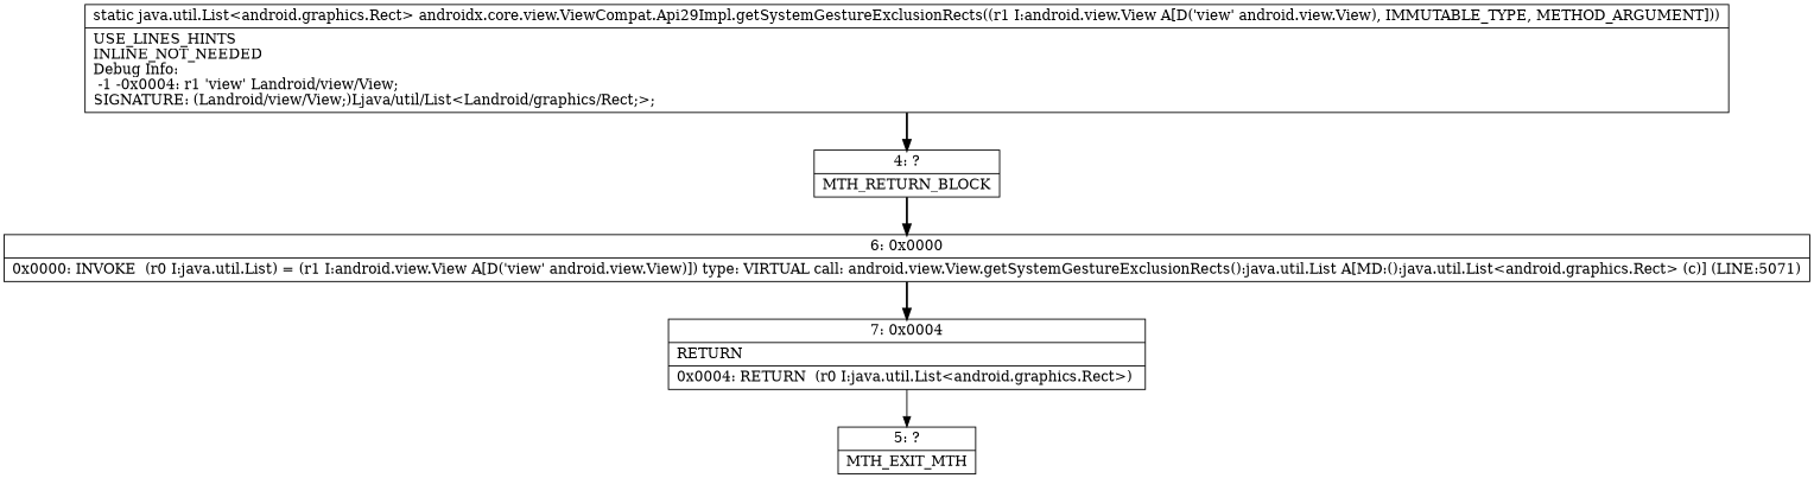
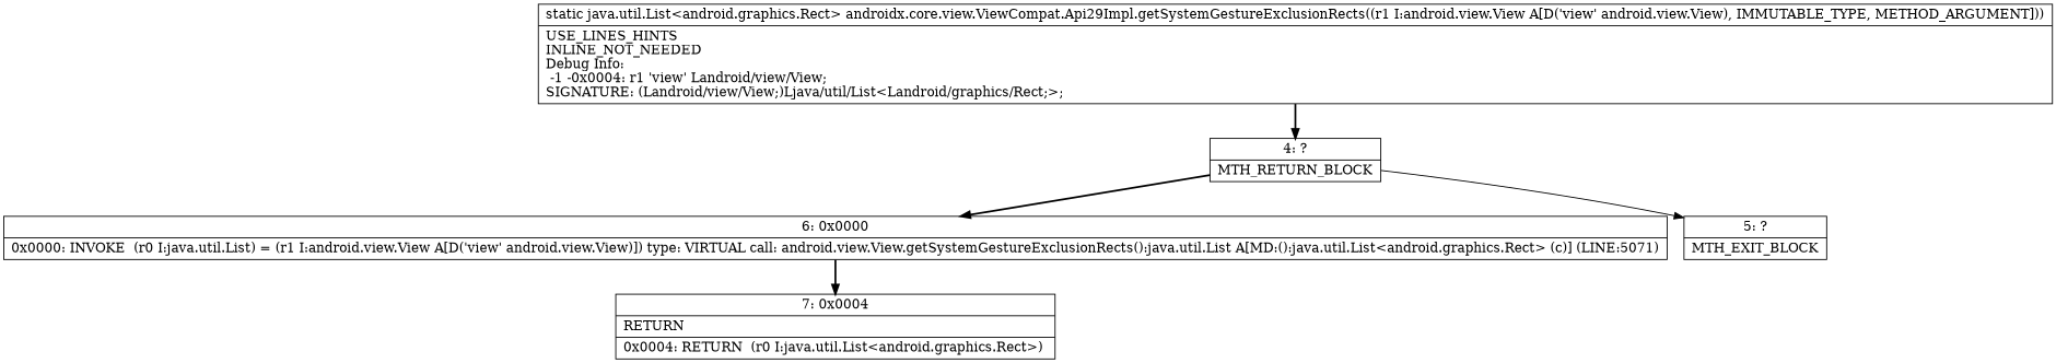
  digraph {
    node [shape=record]
    edge [style=bold]
    n1 [label="{4\:\ ?|MTH_RETURN_BLOCK\l}"]
    n2 [label="{6\:\ 0x0000|0x0000: INVOKE  (r0 I:java.util.List) = (r1 I:android.view.View A[D('view' android.view.View)]) type: VIRTUAL call: android.view.View.getSystemGestureExclusionRects():java.util.List A[MD:():java.util.List\<android.graphics.Rect\> (c)] (LINE:5071)\l}"]
    n3 [label="{7\:\ 0x0004|RETURN\l|0x0004: RETURN  (r0 I:java.util.List\<android.graphics.Rect\>) \l}"]
-   n4 [label="{5\:\ ?|MTH_EXIT_MTH\l}"]
+   n4 [label="{5\:\ ?|MTH_EXIT_BLOCK\l}"]
    n5 [label="{static java.util.List\<android.graphics.Rect\> androidx.core.view.ViewCompat.Api29Impl.getSystemGestureExclusionRects((r1 I:android.view.View A[D('view' android.view.View), IMMUTABLE_TYPE, METHOD_ARGUMENT]))  | USE_LINES_HINTS\lINLINE_NOT_NEEDED\lDebug Info:\l  \-1 \-0x0004: r1 'view' Landroid\/view\/View;\lSIGNATURE: (Landroid\/view\/View;)Ljava\/util\/List\<Landroid\/graphics\/Rect;\>;\l}"]
    n1 -> n2
    n2 -> n3
-   n3 -> n4 [style=solid]
+   n1 -> n4 [style=solid]
    n5 -> n1
  }
